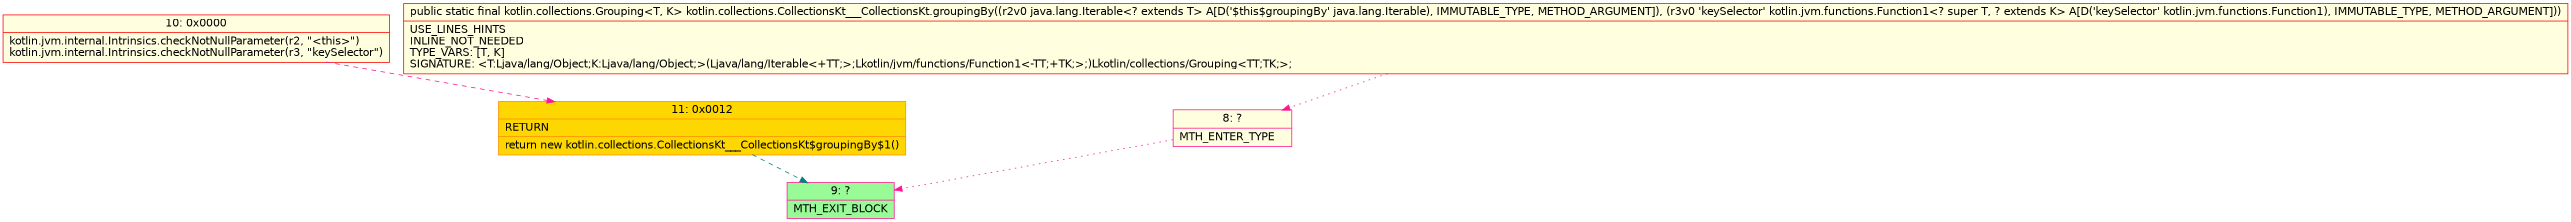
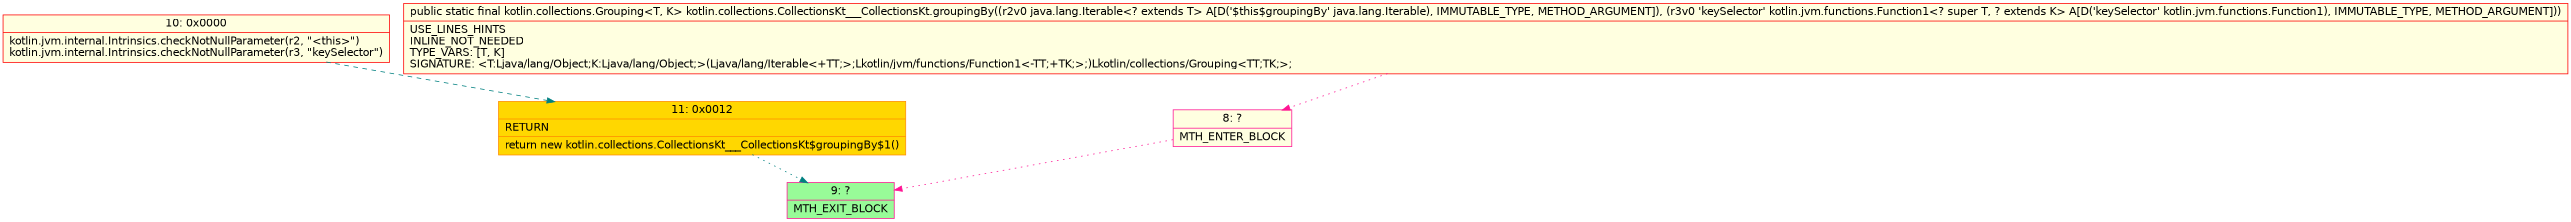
  digraph {
    fontname="DejaVu Sans"
    node [color=deeppink fillcolor=lightyellow fontname="DejaVu Sans" shape=record style=filled]
    edge [color=deeppink fontname="DejaVu Sans" style=dotted]
-   n1 [label="{8\:\ ?|MTH_ENTER_TYPE\l}"]
+   n1 [label="{8\:\ ?|MTH_ENTER_BLOCK\l}"]
    n2 [fillcolor=palegreen label="{9\:\ ?|MTH_EXIT_BLOCK\l}"]
    n3 [color=red label="{10\:\ 0x0000|kotlin.jvm.internal.Intrinsics.checkNotNullParameter(r2, \"\<this\>\")\lkotlin.jvm.internal.Intrinsics.checkNotNullParameter(r3, \"keySelector\")\l}"]
    n4 [color=darkorange fillcolor=gold label="{11\:\ 0x0012|RETURN\l|return new kotlin.collections.CollectionsKt___CollectionsKt$groupingBy$1()\l}"]
    n5 [color=red label="{public static final kotlin.collections.Grouping\<T, K\> kotlin.collections.CollectionsKt___CollectionsKt.groupingBy((r2v0 java.lang.Iterable\<? extends T\> A[D('$this$groupingBy' java.lang.Iterable), IMMUTABLE_TYPE, METHOD_ARGUMENT]), (r3v0 'keySelector' kotlin.jvm.functions.Function1\<? super T, ? extends K\> A[D('keySelector' kotlin.jvm.functions.Function1), IMMUTABLE_TYPE, METHOD_ARGUMENT]))  | USE_LINES_HINTS\lINLINE_NOT_NEEDED\lTYPE_VARS: [T, K]\lSIGNATURE: \<T:Ljava\/lang\/Object;K:Ljava\/lang\/Object;\>(Ljava\/lang\/Iterable\<+TT;\>;Lkotlin\/jvm\/functions\/Function1\<\-TT;+TK;\>;)Lkotlin\/collections\/Grouping\<TT;TK;\>;\l}"]
    n1 -> n2
-   n3 -> n4 [style=dashed]
-   n4 -> n2 [color=teal style=dashed]
+   n3 -> n4 [color=teal style=dashed]
+   n4 -> n2 [color=teal]
    n5 -> n1
  }
